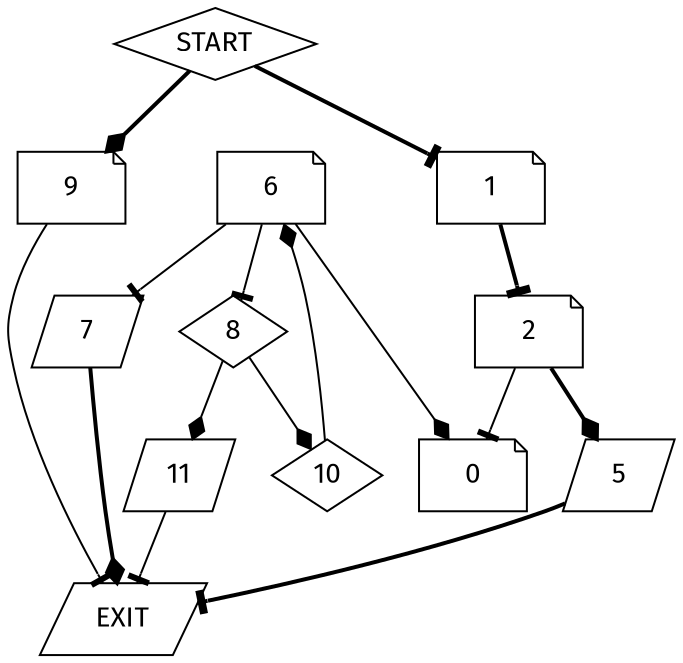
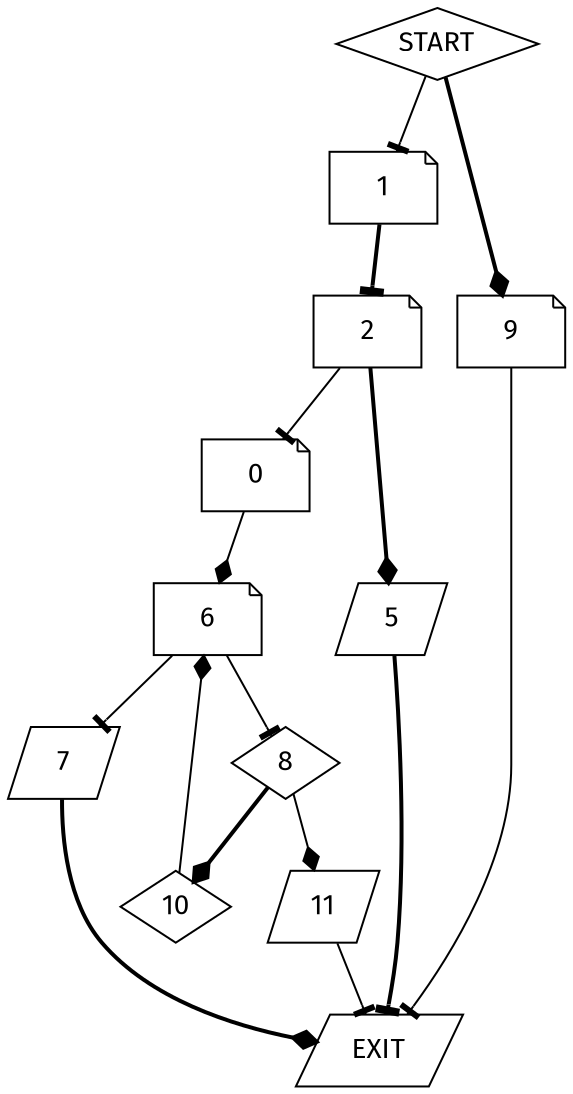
  digraph {
    fontname="Fira Sans"
    node [fontname="Fira Sans" shape=note]
    edge [arrowhead=tee fontname="Fira Sans" style=solid]
    n1 [label=START shape=diamond]
    1
    9
    2
    n5 [label=EXIT shape=parallelogram]
    n6 [label=0]
    5 [shape=parallelogram]
    6
    7 [shape=parallelogram]
    8 [shape=diamond]
    10 [shape=diamond]
    11 [shape=parallelogram]
-   n1 -> 1 [style=bold]
+   n1 -> 1
    n1 -> 9 [arrowhead=diamond style=bold]
    1 -> 2 [style=bold]
    9 -> n5
    2 -> n6
    2 -> 5 [arrowhead=diamond style=bold]
-   6 -> n6 [arrowhead=diamond]
+   n6 -> 6 [arrowhead=diamond]
    5 -> n5 [style=bold]
    6 -> 7
    6 -> 8
    7 -> n5 [arrowhead=diamond style=bold]
-   8 -> 10 [arrowhead=diamond]
+   8 -> 10 [arrowhead=diamond style=bold]
    8 -> 11 [arrowhead=diamond]
    10 -> 6 [arrowhead=diamond]
    11 -> n5
  }
